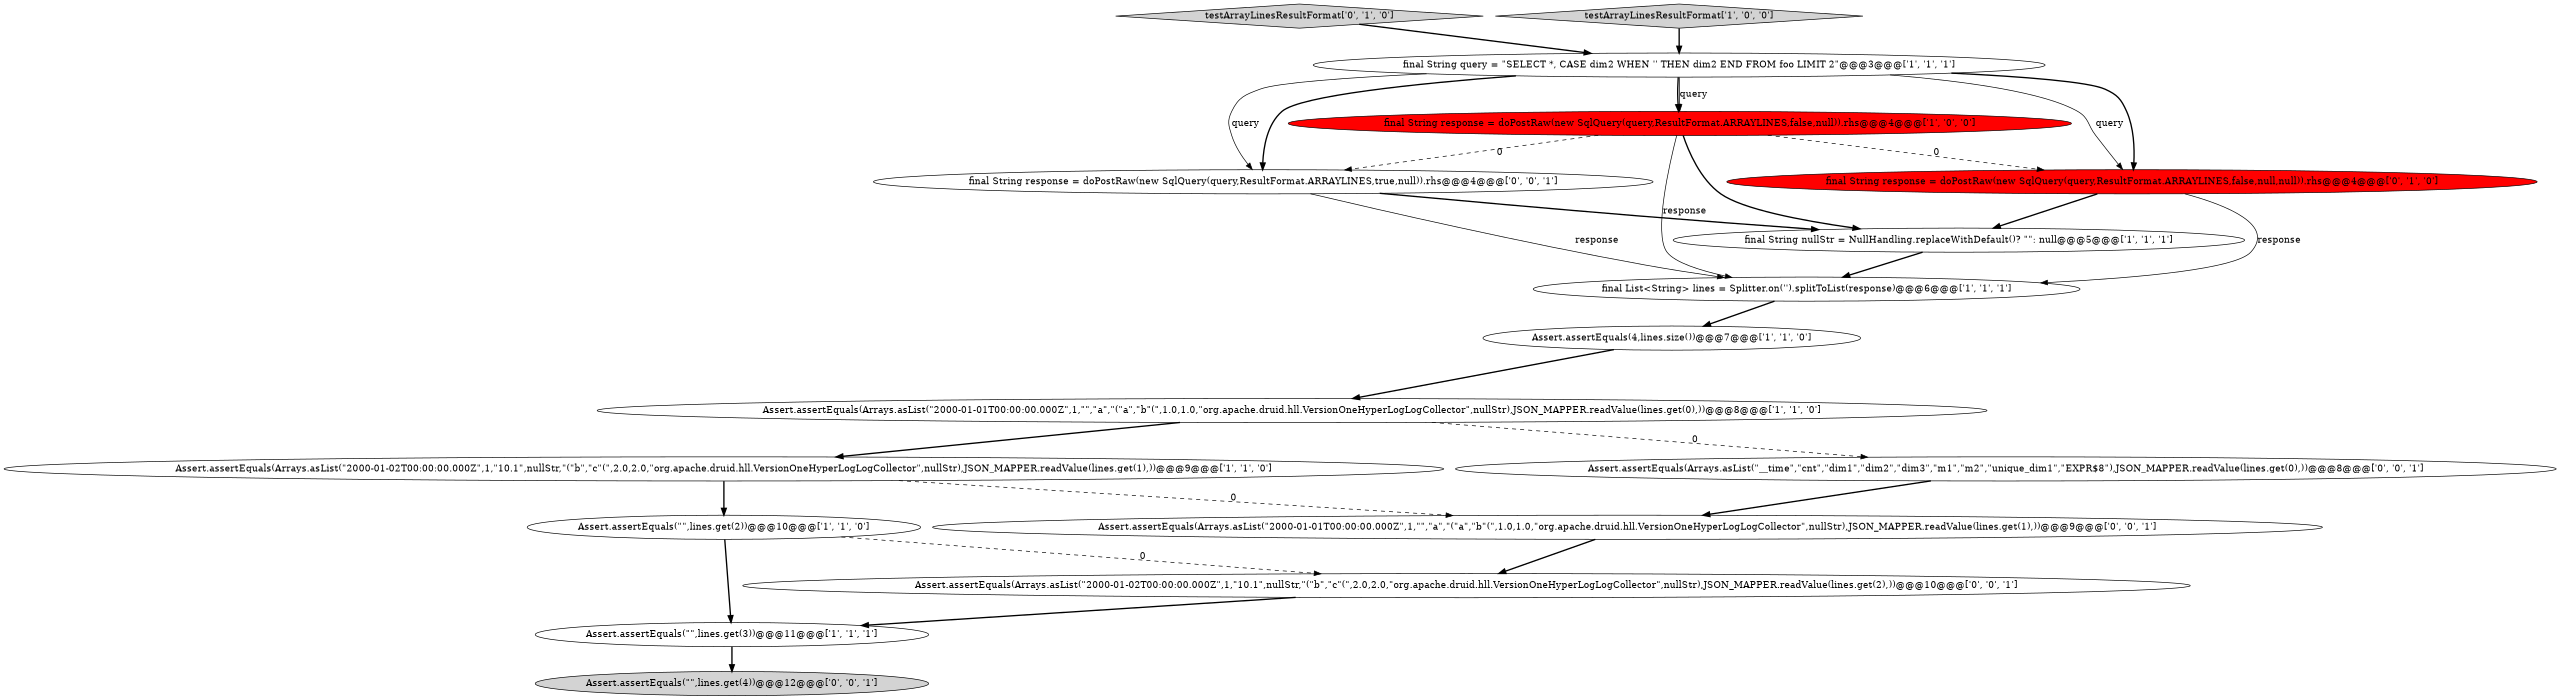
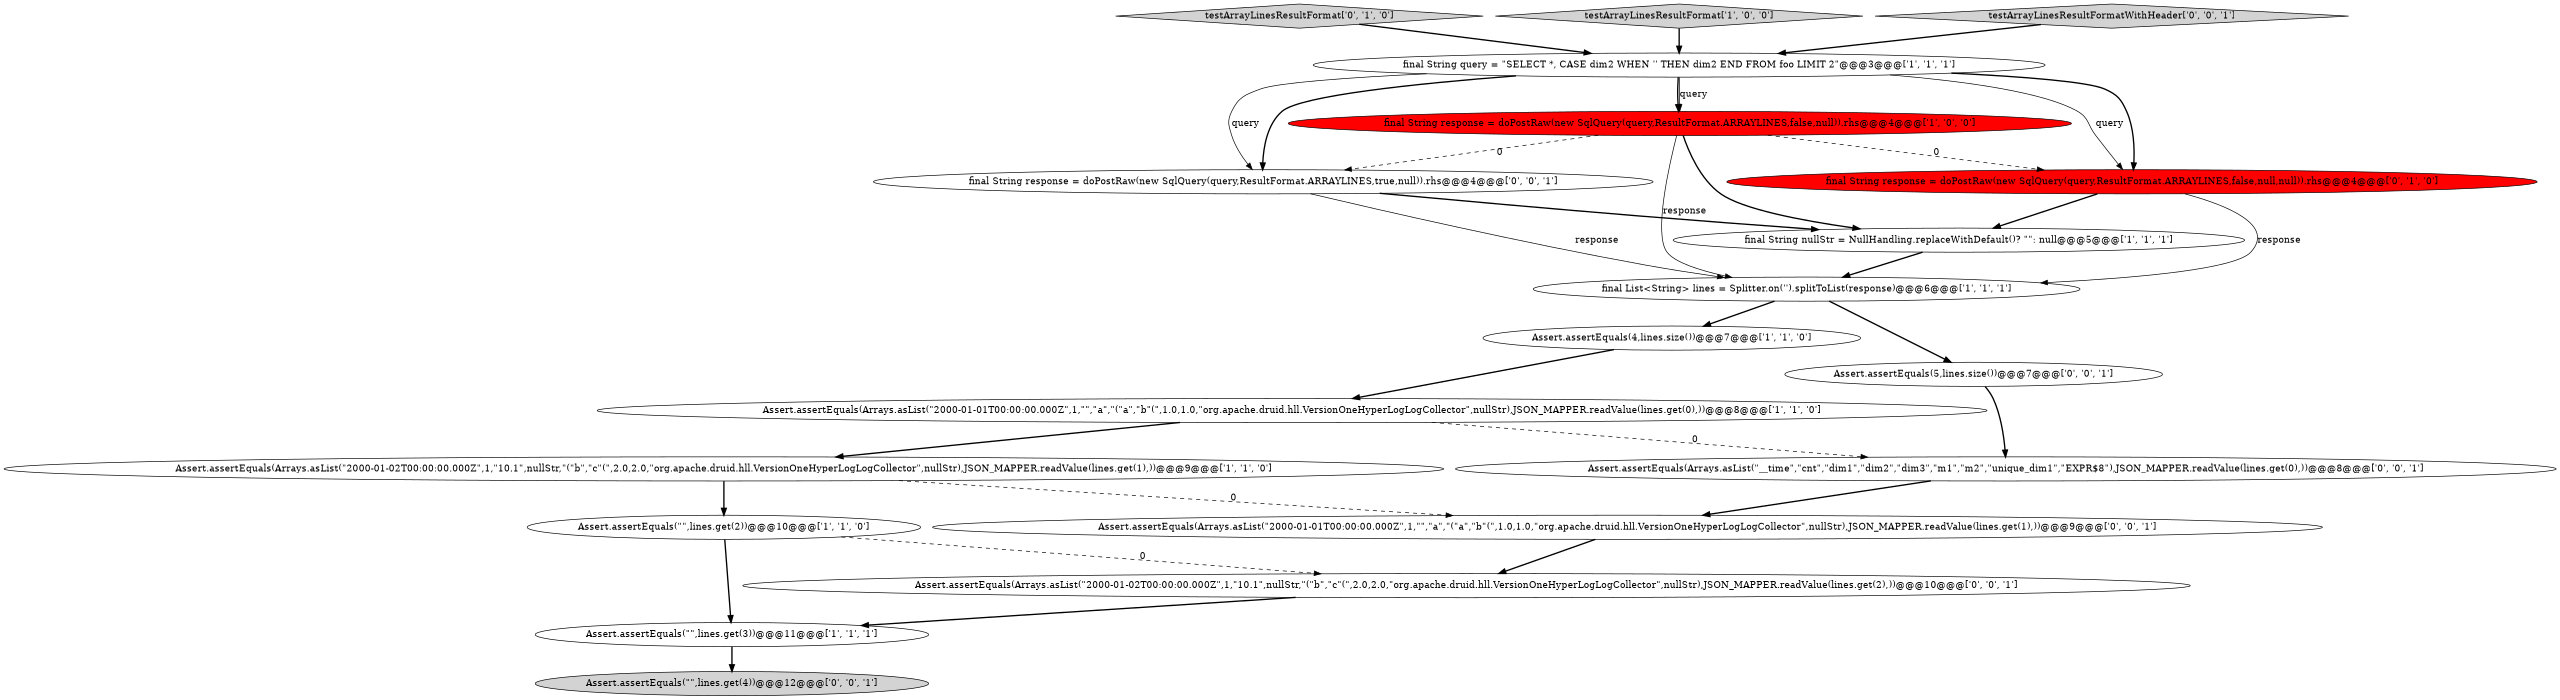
  digraph {
    node [fillcolor=white shape=ellipse style=filled]
    edge [style=bold]
    n1 [fillcolor=red label="final String response = doPostRaw(new SqlQuery(query,ResultFormat.ARRAYLINES,false,null)).rhs@@@4@@@['1', '0', '0']"]
    n2 [label="final String nullStr = NullHandling.replaceWithDefault()? \"\": null@@@5@@@['1', '1', '1']"]
    n3 [label="final String response = doPostRaw(new SqlQuery(query,ResultFormat.ARRAYLINES,true,null)).rhs@@@4@@@['0', '0', '1']"]
    n4 [fillcolor=red label="final String response = doPostRaw(new SqlQuery(query,ResultFormat.ARRAYLINES,false,null,null)).rhs@@@4@@@['0', '1', '0']"]
    n5 [label="final List<String> lines = Splitter.on('').splitToList(response)@@@6@@@['1', '1', '1']"]
    n6 [label="Assert.assertEquals(4,lines.size())@@@7@@@['1', '1', '0']"]
+   n7 [label="Assert.assertEquals(5,lines.size())@@@7@@@['0', '0', '1']"]
    n8 [label="Assert.assertEquals(Arrays.asList(\"2000-01-01T00:00:00.000Z\",1,\"\",\"a\",\"(\"a\",\"b\"(\",1.0,1.0,\"org.apache.druid.hll.VersionOneHyperLogLogCollector\",nullStr),JSON_MAPPER.readValue(lines.get(0),))@@@8@@@['1', '1', '0']"]
    n9 [label="Assert.assertEquals(Arrays.asList(\"__time\",\"cnt\",\"dim1\",\"dim2\",\"dim3\",\"m1\",\"m2\",\"unique_dim1\",\"EXPR$8\"),JSON_MAPPER.readValue(lines.get(0),))@@@8@@@['0', '0', '1']"]
    n10 [label="Assert.assertEquals(Arrays.asList(\"2000-01-02T00:00:00.000Z\",1,\"10.1\",nullStr,\"(\"b\",\"c\"(\",2.0,2.0,\"org.apache.druid.hll.VersionOneHyperLogLogCollector\",nullStr),JSON_MAPPER.readValue(lines.get(1),))@@@9@@@['1', '1', '0']"]
    n11 [label="Assert.assertEquals(Arrays.asList(\"2000-01-01T00:00:00.000Z\",1,\"\",\"a\",\"(\"a\",\"b\"(\",1.0,1.0,\"org.apache.druid.hll.VersionOneHyperLogLogCollector\",nullStr),JSON_MAPPER.readValue(lines.get(1),))@@@9@@@['0', '0', '1']"]
    n12 [label="Assert.assertEquals(\"\",lines.get(2))@@@10@@@['1', '1', '0']"]
    n13 [label="final String query = \"SELECT *, CASE dim2 WHEN '' THEN dim2 END FROM foo LIMIT 2\"@@@3@@@['1', '1', '1']"]
    n14 [label="Assert.assertEquals(Arrays.asList(\"2000-01-02T00:00:00.000Z\",1,\"10.1\",nullStr,\"(\"b\",\"c\"(\",2.0,2.0,\"org.apache.druid.hll.VersionOneHyperLogLogCollector\",nullStr),JSON_MAPPER.readValue(lines.get(2),))@@@10@@@['0', '0', '1']"]
    n15 [label="Assert.assertEquals(\"\",lines.get(3))@@@11@@@['1', '1', '1']"]
    n16 [fillcolor=lightgray label="Assert.assertEquals(\"\",lines.get(4))@@@12@@@['0', '0', '1']"]
    n17 [fillcolor=lightgray label="testArrayLinesResultFormat['0', '1', '0']" shape=diamond]
    n18 [fillcolor=lightgray label="testArrayLinesResultFormat['1', '0', '0']" shape=diamond]
+   n19 [fillcolor=lightgray label="testArrayLinesResultFormatWithHeader['0', '0', '1']" shape=diamond]
    n1 -> n2
    n1 -> n3 [label=0 style=dashed]
    n1 -> n4 [label=0 style=dashed]
    n1 -> n5 [label=response style=solid]
    n2 -> n5
    n3 -> n2
    n3 -> n5 [label=response style=solid]
    n4 -> n2
    n4 -> n5 [label=response style=solid]
    n5 -> n6
+   n5 -> n7
    n6 -> n8
+   n7 -> n9
    n8 -> n9 [label=0 style=dashed]
    n8 -> n10
    n9 -> n11
    n10 -> n11 [label=0 style=dashed]
    n10 -> n12
    n11 -> n14
    n12 -> n14 [label=0 style=dashed]
    n12 -> n15
    n13 -> n1
    n13 -> n1 [label=query style=solid]
    n13 -> n3 [label=query style=solid]
    n13 -> n3
    n13 -> n4
    n13 -> n4 [label=query style=solid]
    n14 -> n15
    n15 -> n16
    n17 -> n13
    n18 -> n13
+   n19 -> n13
  }
